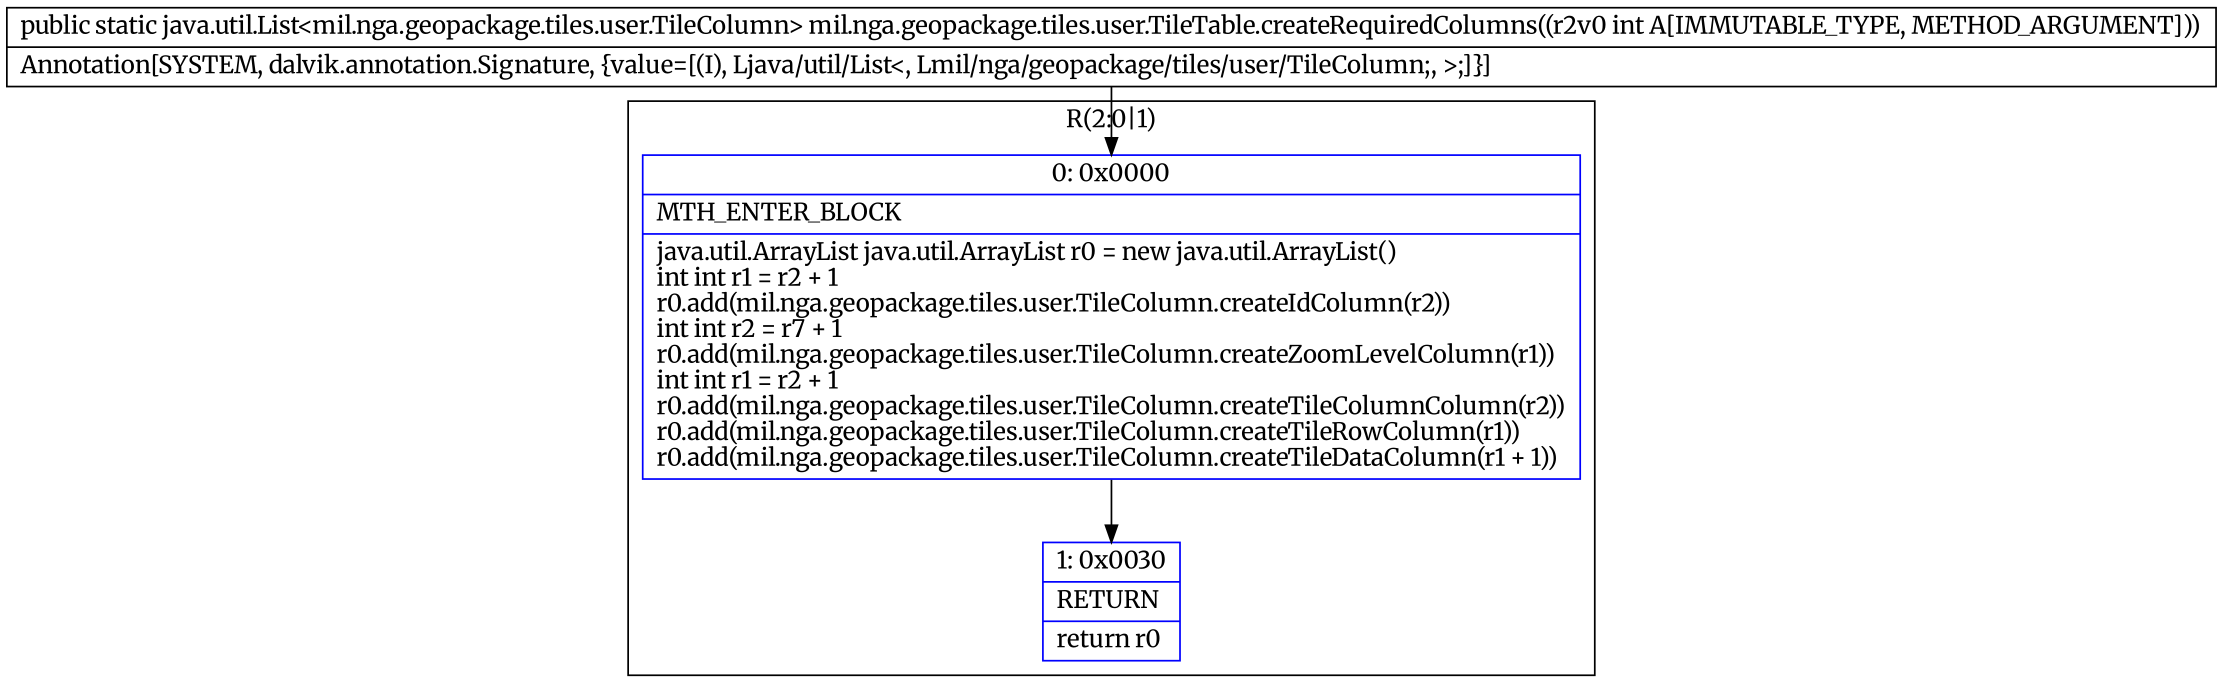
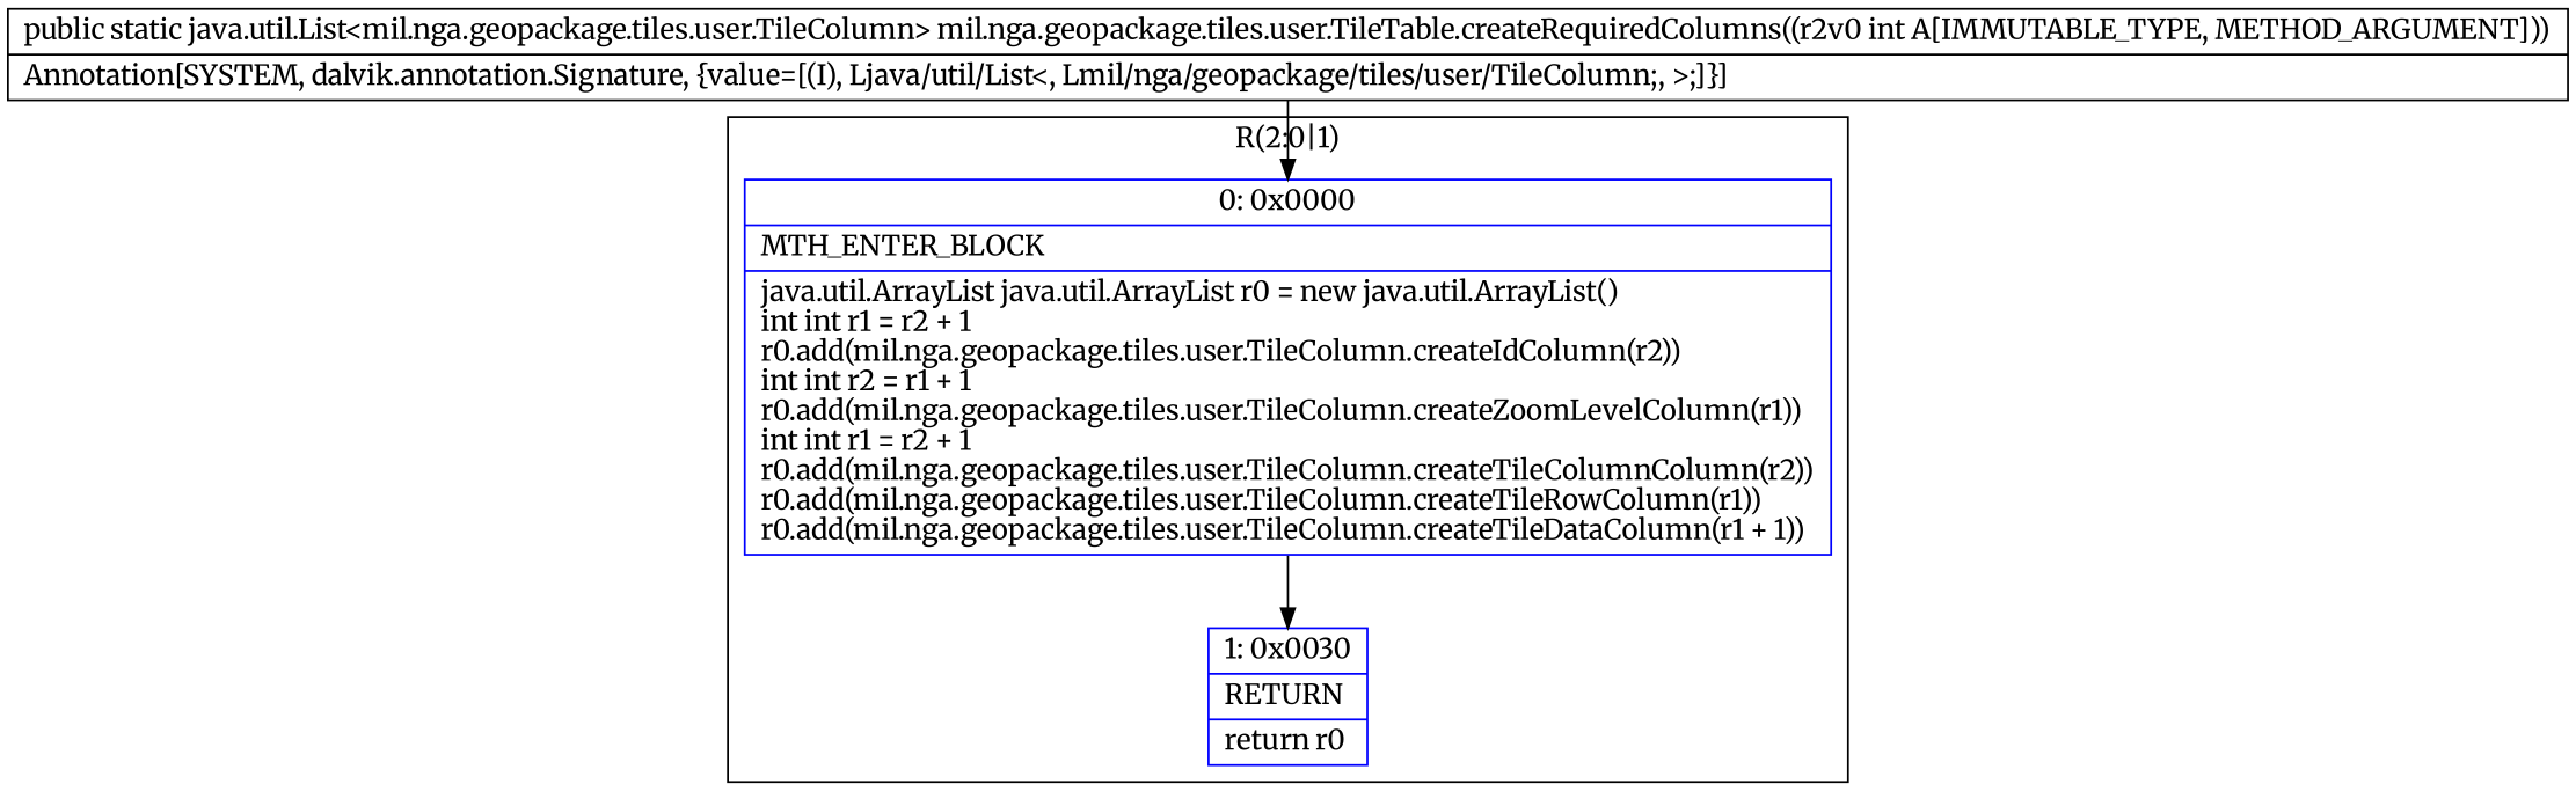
  digraph {
    fontname=Merriweather
    node [color=blue shape=record fontname=Merriweather]
    edge [fontname=Merriweather]
-   n1 [label="{0\:\ 0x0000|MTH_ENTER_BLOCK\l|java.util.ArrayList java.util.ArrayList r0 = new java.util.ArrayList()\lint int r1 = r2 + 1\lr0.add(mil.nga.geopackage.tiles.user.TileColumn.createIdColumn(r2))\lint int r2 = r7 + 1\lr0.add(mil.nga.geopackage.tiles.user.TileColumn.createZoomLevelColumn(r1))\lint int r1 = r2 + 1\lr0.add(mil.nga.geopackage.tiles.user.TileColumn.createTileColumnColumn(r2))\lr0.add(mil.nga.geopackage.tiles.user.TileColumn.createTileRowColumn(r1))\lr0.add(mil.nga.geopackage.tiles.user.TileColumn.createTileDataColumn(r1 + 1))\l}"]
+   n1 [label="{0\:\ 0x0000|MTH_ENTER_BLOCK\l|java.util.ArrayList java.util.ArrayList r0 = new java.util.ArrayList()\lint int r1 = r2 + 1\lr0.add(mil.nga.geopackage.tiles.user.TileColumn.createIdColumn(r2))\lint int r2 = r1 + 1\lr0.add(mil.nga.geopackage.tiles.user.TileColumn.createZoomLevelColumn(r1))\lint int r1 = r2 + 1\lr0.add(mil.nga.geopackage.tiles.user.TileColumn.createTileColumnColumn(r2))\lr0.add(mil.nga.geopackage.tiles.user.TileColumn.createTileRowColumn(r1))\lr0.add(mil.nga.geopackage.tiles.user.TileColumn.createTileDataColumn(r1 + 1))\l}"]
    n2 [label="{1\:\ 0x0030|RETURN\l|return r0\l}"]
    n3 [label="{public static java.util.List\<mil.nga.geopackage.tiles.user.TileColumn\> mil.nga.geopackage.tiles.user.TileTable.createRequiredColumns((r2v0 int A[IMMUTABLE_TYPE, METHOD_ARGUMENT]))  | Annotation[SYSTEM, dalvik.annotation.Signature, \{value=[(I), Ljava\/util\/List\<, Lmil\/nga\/geopackage\/tiles\/user\/TileColumn;, \>;]\}]\l}" color=""]
    subgraph cluster_1 {
      label="R(2:0|1)"
      n1
      n2
    }
    n1 -> n2
    n3 -> n1
  }
